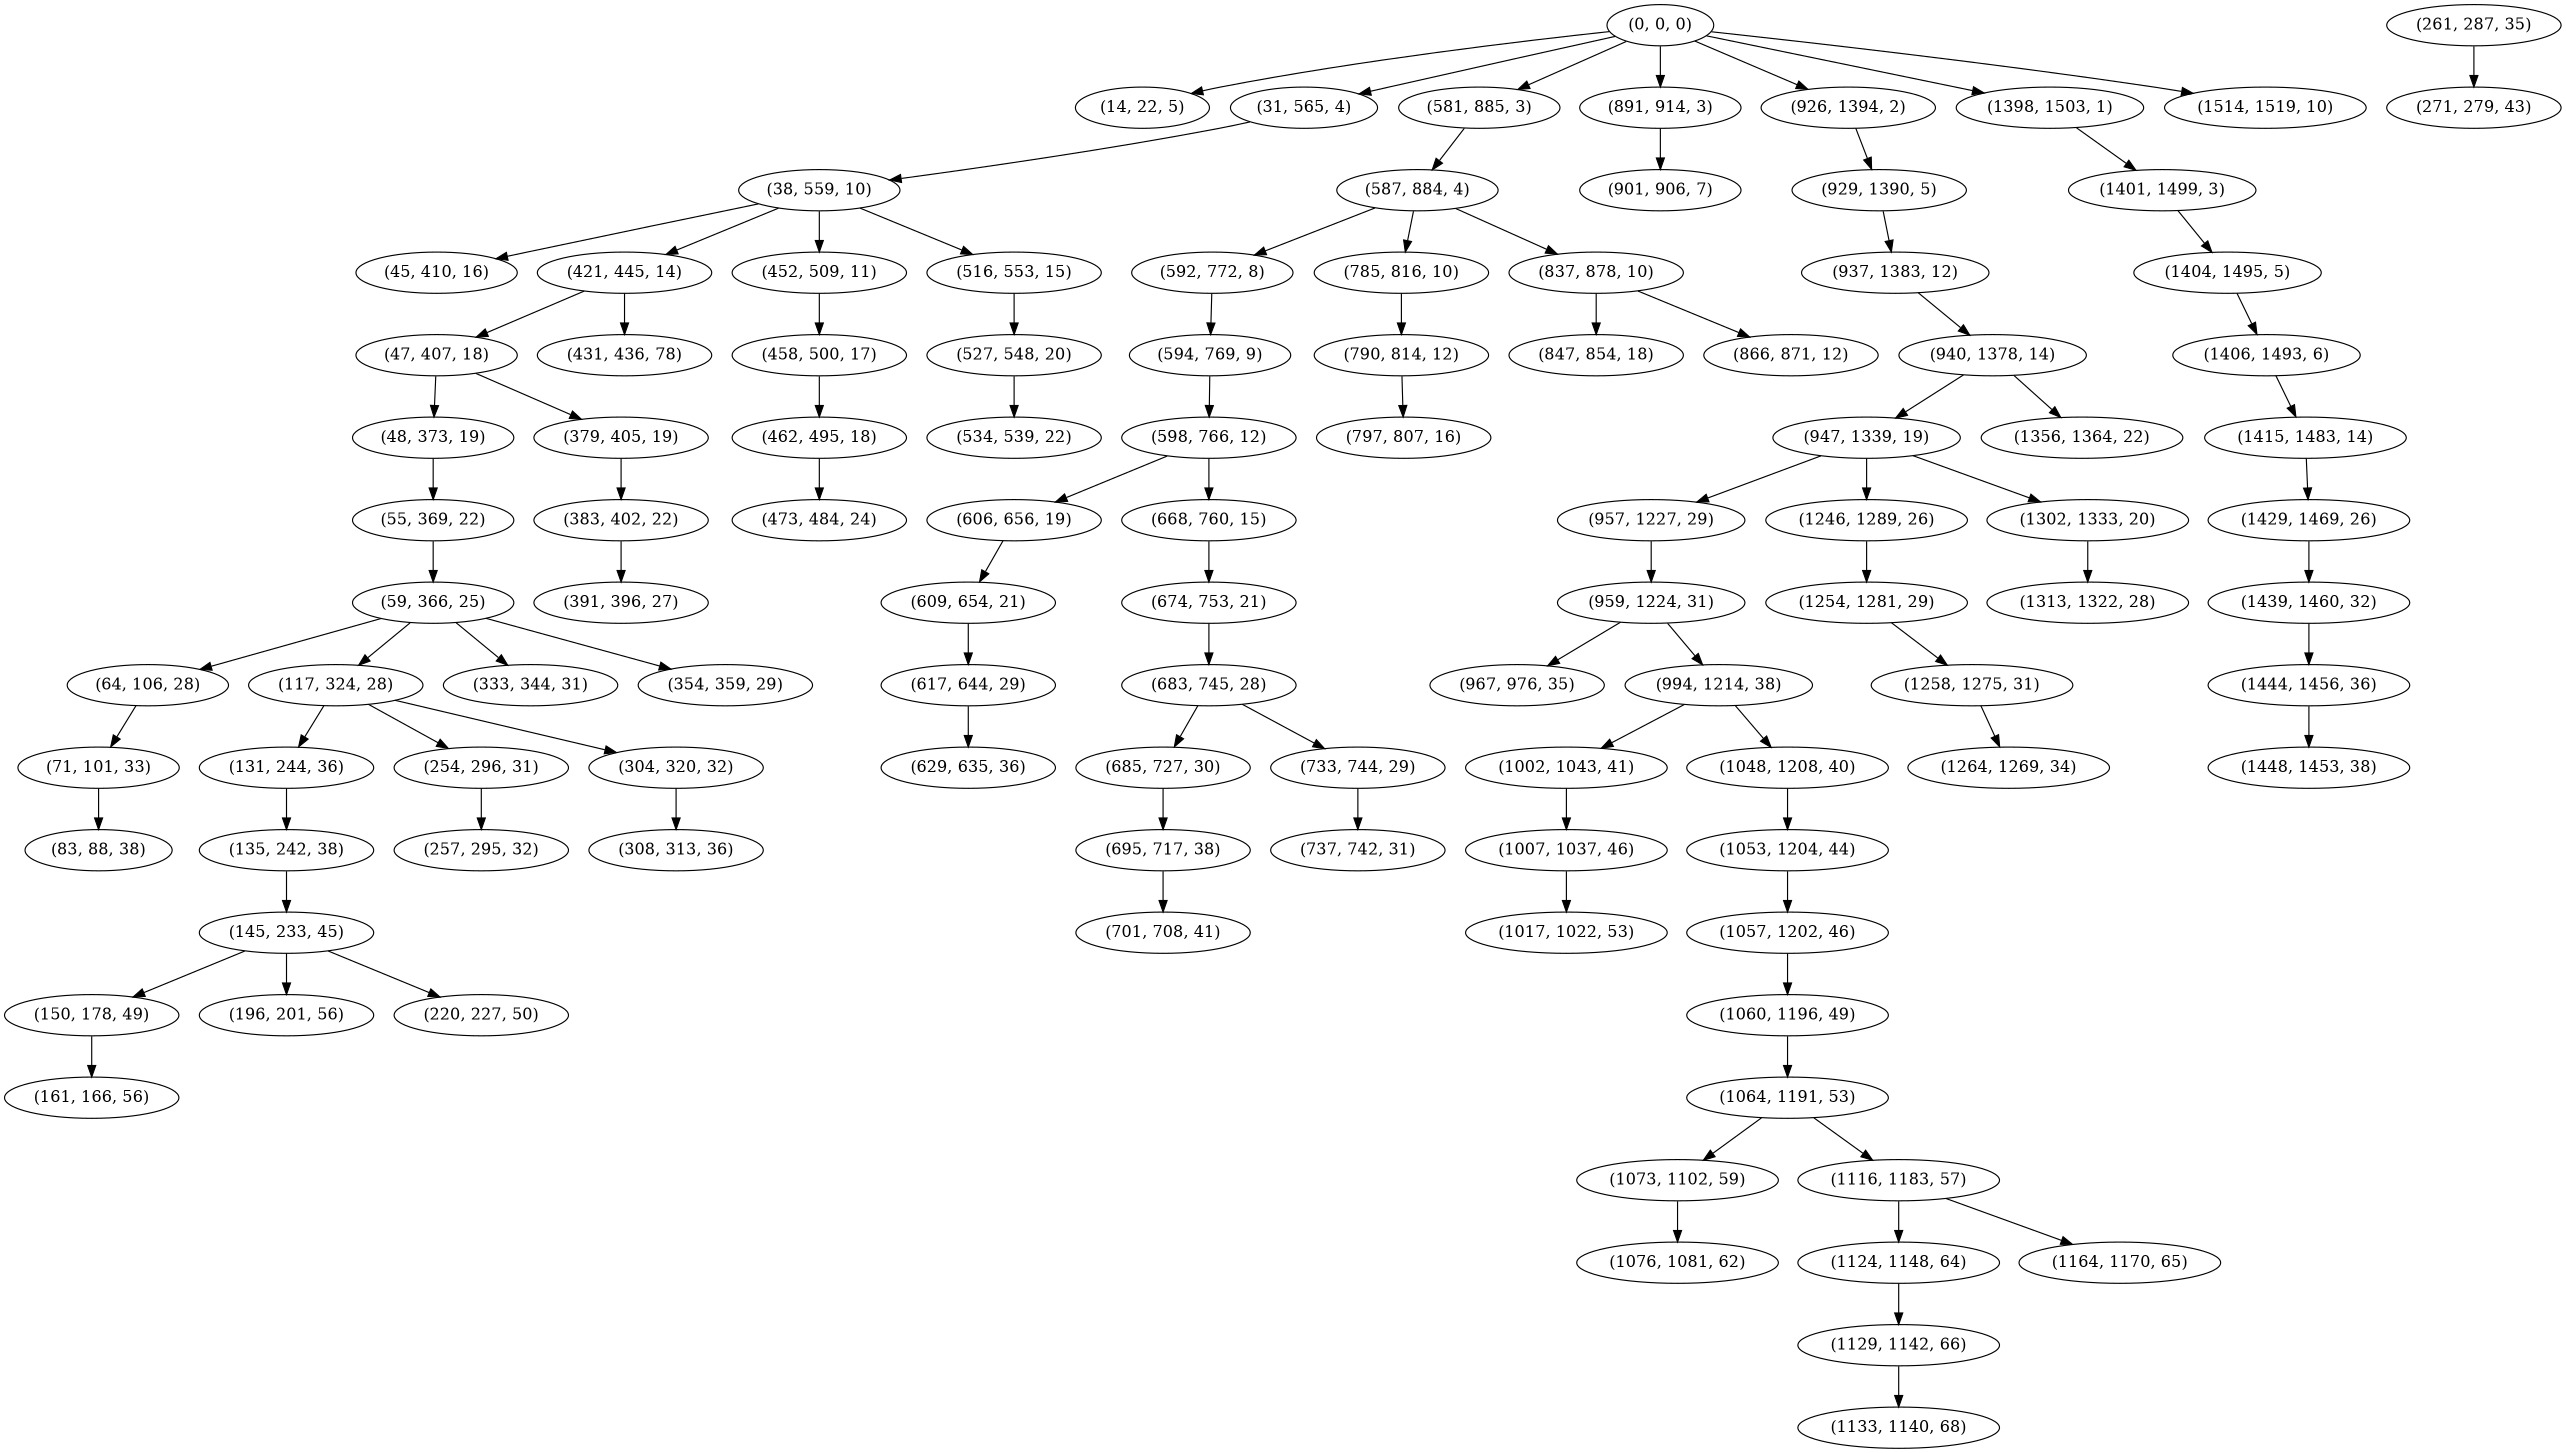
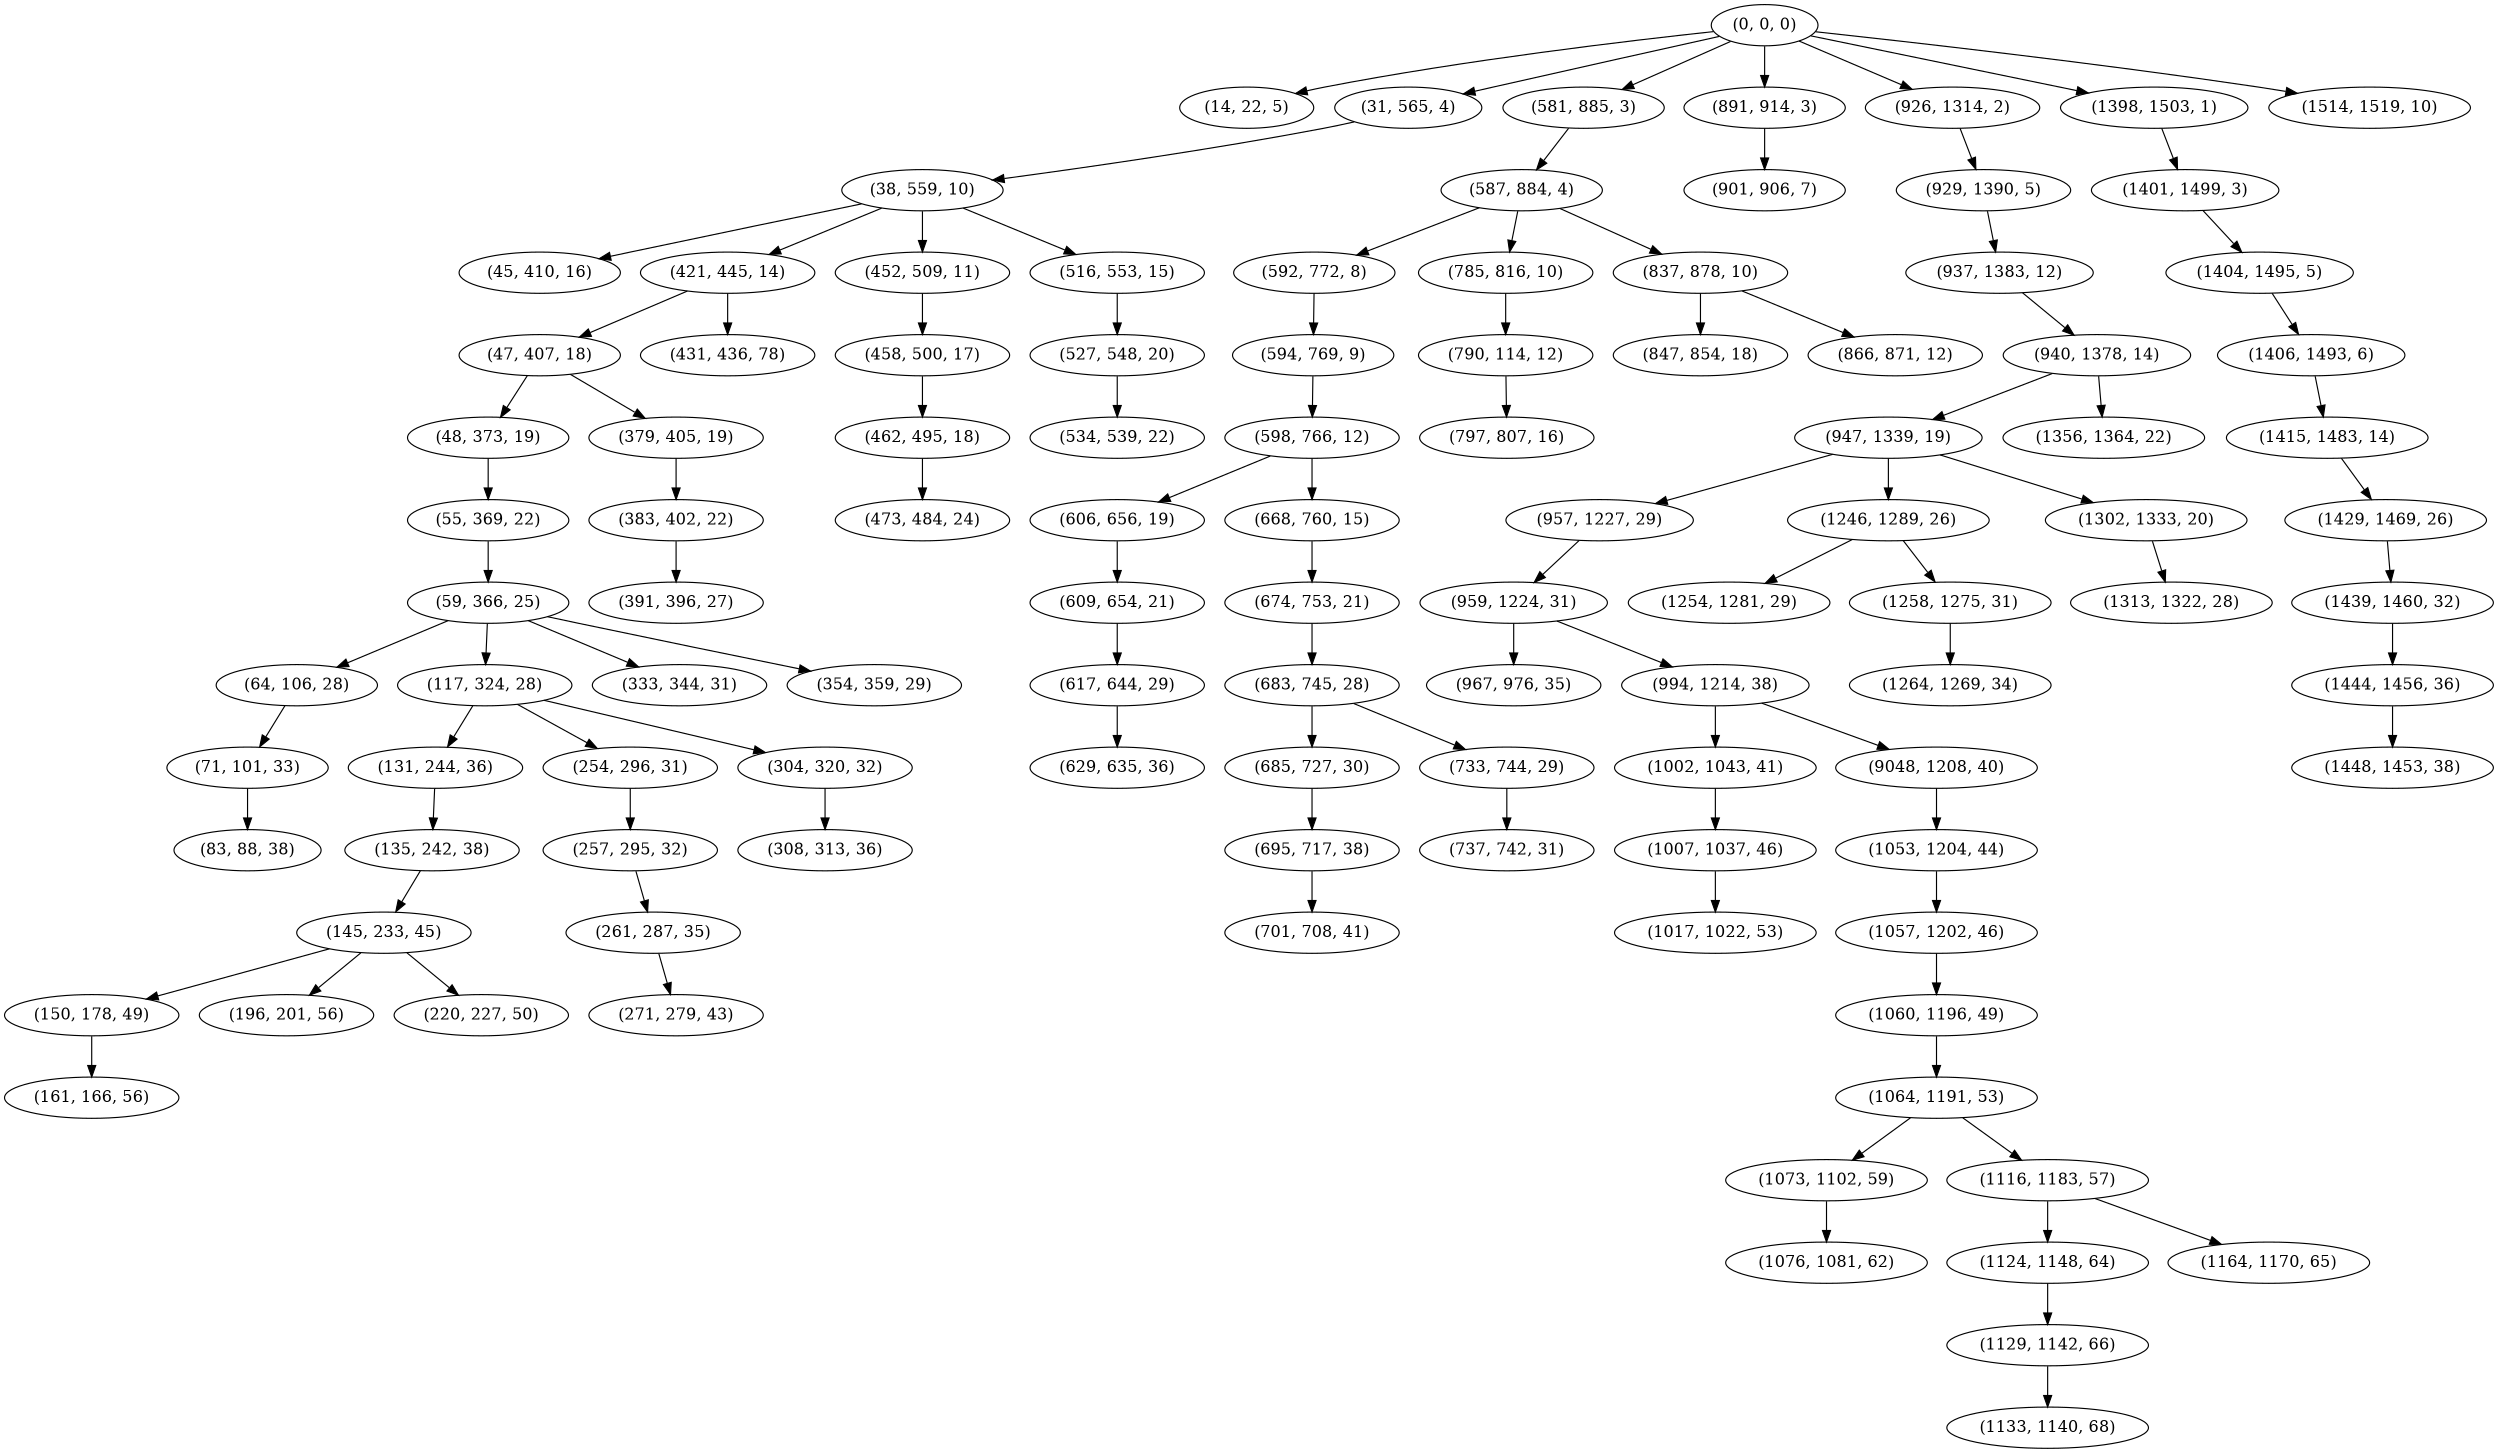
  digraph {
    "(0, 0, 0)"
    "(14, 22, 5)"
    "(31, 565, 4)"
    "(581, 885, 3)"
    "(891, 914, 3)"
-   "(926, 1394, 2)"
+   "(926, 1394, 2)" [label="(926, 1314, 2)"]
    "(1398, 1503, 1)"
    "(1514, 1519, 10)"
    "(38, 559, 10)"
    "(587, 884, 4)"
    "(901, 906, 7)"
    "(929, 1390, 5)"
    "(1401, 1499, 3)"
    "(45, 410, 16)"
    "(421, 445, 14)"
    "(452, 509, 11)"
    "(516, 553, 15)"
    "(47, 407, 18)"
    n19 [label="(431, 436, 78)"]
    "(458, 500, 17)"
    "(527, 548, 20)"
    "(48, 373, 19)"
    "(379, 405, 19)"
    "(55, 369, 22)"
    "(383, 402, 22)"
    "(59, 366, 25)"
    "(64, 106, 28)"
    "(117, 324, 28)"
    "(333, 344, 31)"
    "(354, 359, 29)"
    "(71, 101, 33)"
    "(131, 244, 36)"
    "(254, 296, 31)"
    "(304, 320, 32)"
    "(83, 88, 38)"
    "(135, 242, 38)"
    "(257, 295, 32)"
    "(308, 313, 36)"
    "(145, 233, 45)"
    "(150, 178, 49)"
    "(196, 201, 56)"
    "(220, 227, 50)"
    "(161, 166, 56)"
    "(261, 287, 35)"
    "(271, 279, 43)"
    "(391, 396, 27)"
    "(462, 495, 18)"
    "(473, 484, 24)"
    "(534, 539, 22)"
    "(592, 772, 8)"
    "(785, 816, 10)"
    "(837, 878, 10)"
    "(594, 769, 9)"
-   "(790, 814, 12)"
+   "(790, 814, 12)" [label="(790, 114, 12)"]
    "(847, 854, 18)"
    "(866, 871, 12)"
    "(598, 766, 12)"
    "(606, 656, 19)"
    "(668, 760, 15)"
    "(609, 654, 21)"
    "(674, 753, 21)"
    "(617, 644, 29)"
    "(629, 635, 36)"
    "(683, 745, 28)"
    "(685, 727, 30)"
    "(733, 744, 29)"
    "(695, 717, 38)"
    "(737, 742, 31)"
    "(701, 708, 41)"
    "(797, 807, 16)"
    "(937, 1383, 12)"
    "(940, 1378, 14)"
    "(947, 1339, 19)"
    "(1356, 1364, 22)"
    "(957, 1227, 29)"
    "(1246, 1289, 26)"
    "(1302, 1333, 20)"
    "(959, 1224, 31)"
    "(1254, 1281, 29)"
    "(1313, 1322, 28)"
    "(967, 976, 35)"
    "(994, 1214, 38)"
    "(1002, 1043, 41)"
-   "(1048, 1208, 40)"
+   "(1048, 1208, 40)" [label="(9048, 1208, 40)"]
    "(1007, 1037, 46)"
    "(1053, 1204, 44)"
    "(1017, 1022, 53)"
    "(1057, 1202, 46)"
    "(1060, 1196, 49)"
    "(1064, 1191, 53)"
    "(1073, 1102, 59)"
    "(1116, 1183, 57)"
    "(1076, 1081, 62)"
    "(1124, 1148, 64)"
    "(1164, 1170, 65)"
    "(1129, 1142, 66)"
    "(1133, 1140, 68)"
    "(1258, 1275, 31)"
    "(1264, 1269, 34)"
    "(1404, 1495, 5)"
    "(1406, 1493, 6)"
    "(1415, 1483, 14)"
    "(1429, 1469, 26)"
    "(1439, 1460, 32)"
    "(1444, 1456, 36)"
    "(1448, 1453, 38)"
    "(0, 0, 0)" -> "(14, 22, 5)"
    "(0, 0, 0)" -> "(31, 565, 4)"
    "(0, 0, 0)" -> "(581, 885, 3)"
    "(0, 0, 0)" -> "(891, 914, 3)"
    "(0, 0, 0)" -> "(926, 1394, 2)"
    "(0, 0, 0)" -> "(1398, 1503, 1)"
    "(0, 0, 0)" -> "(1514, 1519, 10)"
    "(31, 565, 4)" -> "(38, 559, 10)"
    "(581, 885, 3)" -> "(587, 884, 4)"
    "(891, 914, 3)" -> "(901, 906, 7)"
    "(926, 1394, 2)" -> "(929, 1390, 5)"
    "(1398, 1503, 1)" -> "(1401, 1499, 3)"
    "(38, 559, 10)" -> "(45, 410, 16)"
    "(38, 559, 10)" -> "(421, 445, 14)"
    "(38, 559, 10)" -> "(452, 509, 11)"
    "(38, 559, 10)" -> "(516, 553, 15)"
    "(587, 884, 4)" -> "(592, 772, 8)"
    "(587, 884, 4)" -> "(785, 816, 10)"
    "(587, 884, 4)" -> "(837, 878, 10)"
    "(929, 1390, 5)" -> "(937, 1383, 12)"
    "(1401, 1499, 3)" -> "(1404, 1495, 5)"
    "(421, 445, 14)" -> "(47, 407, 18)"
    "(421, 445, 14)" -> n19
    "(452, 509, 11)" -> "(458, 500, 17)"
    "(516, 553, 15)" -> "(527, 548, 20)"
    "(47, 407, 18)" -> "(48, 373, 19)"
    "(47, 407, 18)" -> "(379, 405, 19)"
    "(458, 500, 17)" -> "(462, 495, 18)"
    "(527, 548, 20)" -> "(534, 539, 22)"
    "(48, 373, 19)" -> "(55, 369, 22)"
    "(379, 405, 19)" -> "(383, 402, 22)"
    "(55, 369, 22)" -> "(59, 366, 25)"
    "(383, 402, 22)" -> "(391, 396, 27)"
    "(59, 366, 25)" -> "(64, 106, 28)"
    "(59, 366, 25)" -> "(117, 324, 28)"
    "(59, 366, 25)" -> "(333, 344, 31)"
    "(59, 366, 25)" -> "(354, 359, 29)"
    "(64, 106, 28)" -> "(71, 101, 33)"
    "(117, 324, 28)" -> "(131, 244, 36)"
    "(117, 324, 28)" -> "(254, 296, 31)"
    "(117, 324, 28)" -> "(304, 320, 32)"
    "(71, 101, 33)" -> "(83, 88, 38)"
    "(131, 244, 36)" -> "(135, 242, 38)"
    "(254, 296, 31)" -> "(257, 295, 32)"
    "(304, 320, 32)" -> "(308, 313, 36)"
    "(135, 242, 38)" -> "(145, 233, 45)"
+   "(257, 295, 32)" -> "(261, 287, 35)"
    "(145, 233, 45)" -> "(150, 178, 49)"
    "(145, 233, 45)" -> "(196, 201, 56)"
    "(145, 233, 45)" -> "(220, 227, 50)"
    "(150, 178, 49)" -> "(161, 166, 56)"
    "(261, 287, 35)" -> "(271, 279, 43)"
    "(462, 495, 18)" -> "(473, 484, 24)"
    "(592, 772, 8)" -> "(594, 769, 9)"
    "(785, 816, 10)" -> "(790, 814, 12)"
    "(837, 878, 10)" -> "(847, 854, 18)"
    "(837, 878, 10)" -> "(866, 871, 12)"
    "(594, 769, 9)" -> "(598, 766, 12)"
    "(790, 814, 12)" -> "(797, 807, 16)"
    "(598, 766, 12)" -> "(606, 656, 19)"
    "(598, 766, 12)" -> "(668, 760, 15)"
    "(606, 656, 19)" -> "(609, 654, 21)"
    "(668, 760, 15)" -> "(674, 753, 21)"
    "(609, 654, 21)" -> "(617, 644, 29)"
    "(674, 753, 21)" -> "(683, 745, 28)"
    "(617, 644, 29)" -> "(629, 635, 36)"
    "(683, 745, 28)" -> "(685, 727, 30)"
    "(683, 745, 28)" -> "(733, 744, 29)"
    "(685, 727, 30)" -> "(695, 717, 38)"
    "(733, 744, 29)" -> "(737, 742, 31)"
    "(695, 717, 38)" -> "(701, 708, 41)"
    "(937, 1383, 12)" -> "(940, 1378, 14)"
    "(940, 1378, 14)" -> "(947, 1339, 19)"
    "(940, 1378, 14)" -> "(1356, 1364, 22)"
    "(947, 1339, 19)" -> "(957, 1227, 29)"
    "(947, 1339, 19)" -> "(1246, 1289, 26)"
    "(947, 1339, 19)" -> "(1302, 1333, 20)"
    "(957, 1227, 29)" -> "(959, 1224, 31)"
    "(1246, 1289, 26)" -> "(1254, 1281, 29)"
    "(1302, 1333, 20)" -> "(1313, 1322, 28)"
    "(959, 1224, 31)" -> "(967, 976, 35)"
    "(959, 1224, 31)" -> "(994, 1214, 38)"
-   "(1254, 1281, 29)" -> "(1258, 1275, 31)"
+   "(1246, 1289, 26)" -> "(1258, 1275, 31)"
    "(994, 1214, 38)" -> "(1002, 1043, 41)"
    "(994, 1214, 38)" -> "(1048, 1208, 40)"
    "(1002, 1043, 41)" -> "(1007, 1037, 46)"
    "(1048, 1208, 40)" -> "(1053, 1204, 44)"
    "(1007, 1037, 46)" -> "(1017, 1022, 53)"
    "(1053, 1204, 44)" -> "(1057, 1202, 46)"
    "(1057, 1202, 46)" -> "(1060, 1196, 49)"
    "(1060, 1196, 49)" -> "(1064, 1191, 53)"
    "(1064, 1191, 53)" -> "(1073, 1102, 59)"
    "(1064, 1191, 53)" -> "(1116, 1183, 57)"
    "(1073, 1102, 59)" -> "(1076, 1081, 62)"
    "(1116, 1183, 57)" -> "(1124, 1148, 64)"
    "(1116, 1183, 57)" -> "(1164, 1170, 65)"
    "(1124, 1148, 64)" -> "(1129, 1142, 66)"
    "(1129, 1142, 66)" -> "(1133, 1140, 68)"
    "(1258, 1275, 31)" -> "(1264, 1269, 34)"
    "(1404, 1495, 5)" -> "(1406, 1493, 6)"
    "(1406, 1493, 6)" -> "(1415, 1483, 14)"
    "(1415, 1483, 14)" -> "(1429, 1469, 26)"
    "(1429, 1469, 26)" -> "(1439, 1460, 32)"
    "(1439, 1460, 32)" -> "(1444, 1456, 36)"
    "(1444, 1456, 36)" -> "(1448, 1453, 38)"
  }
